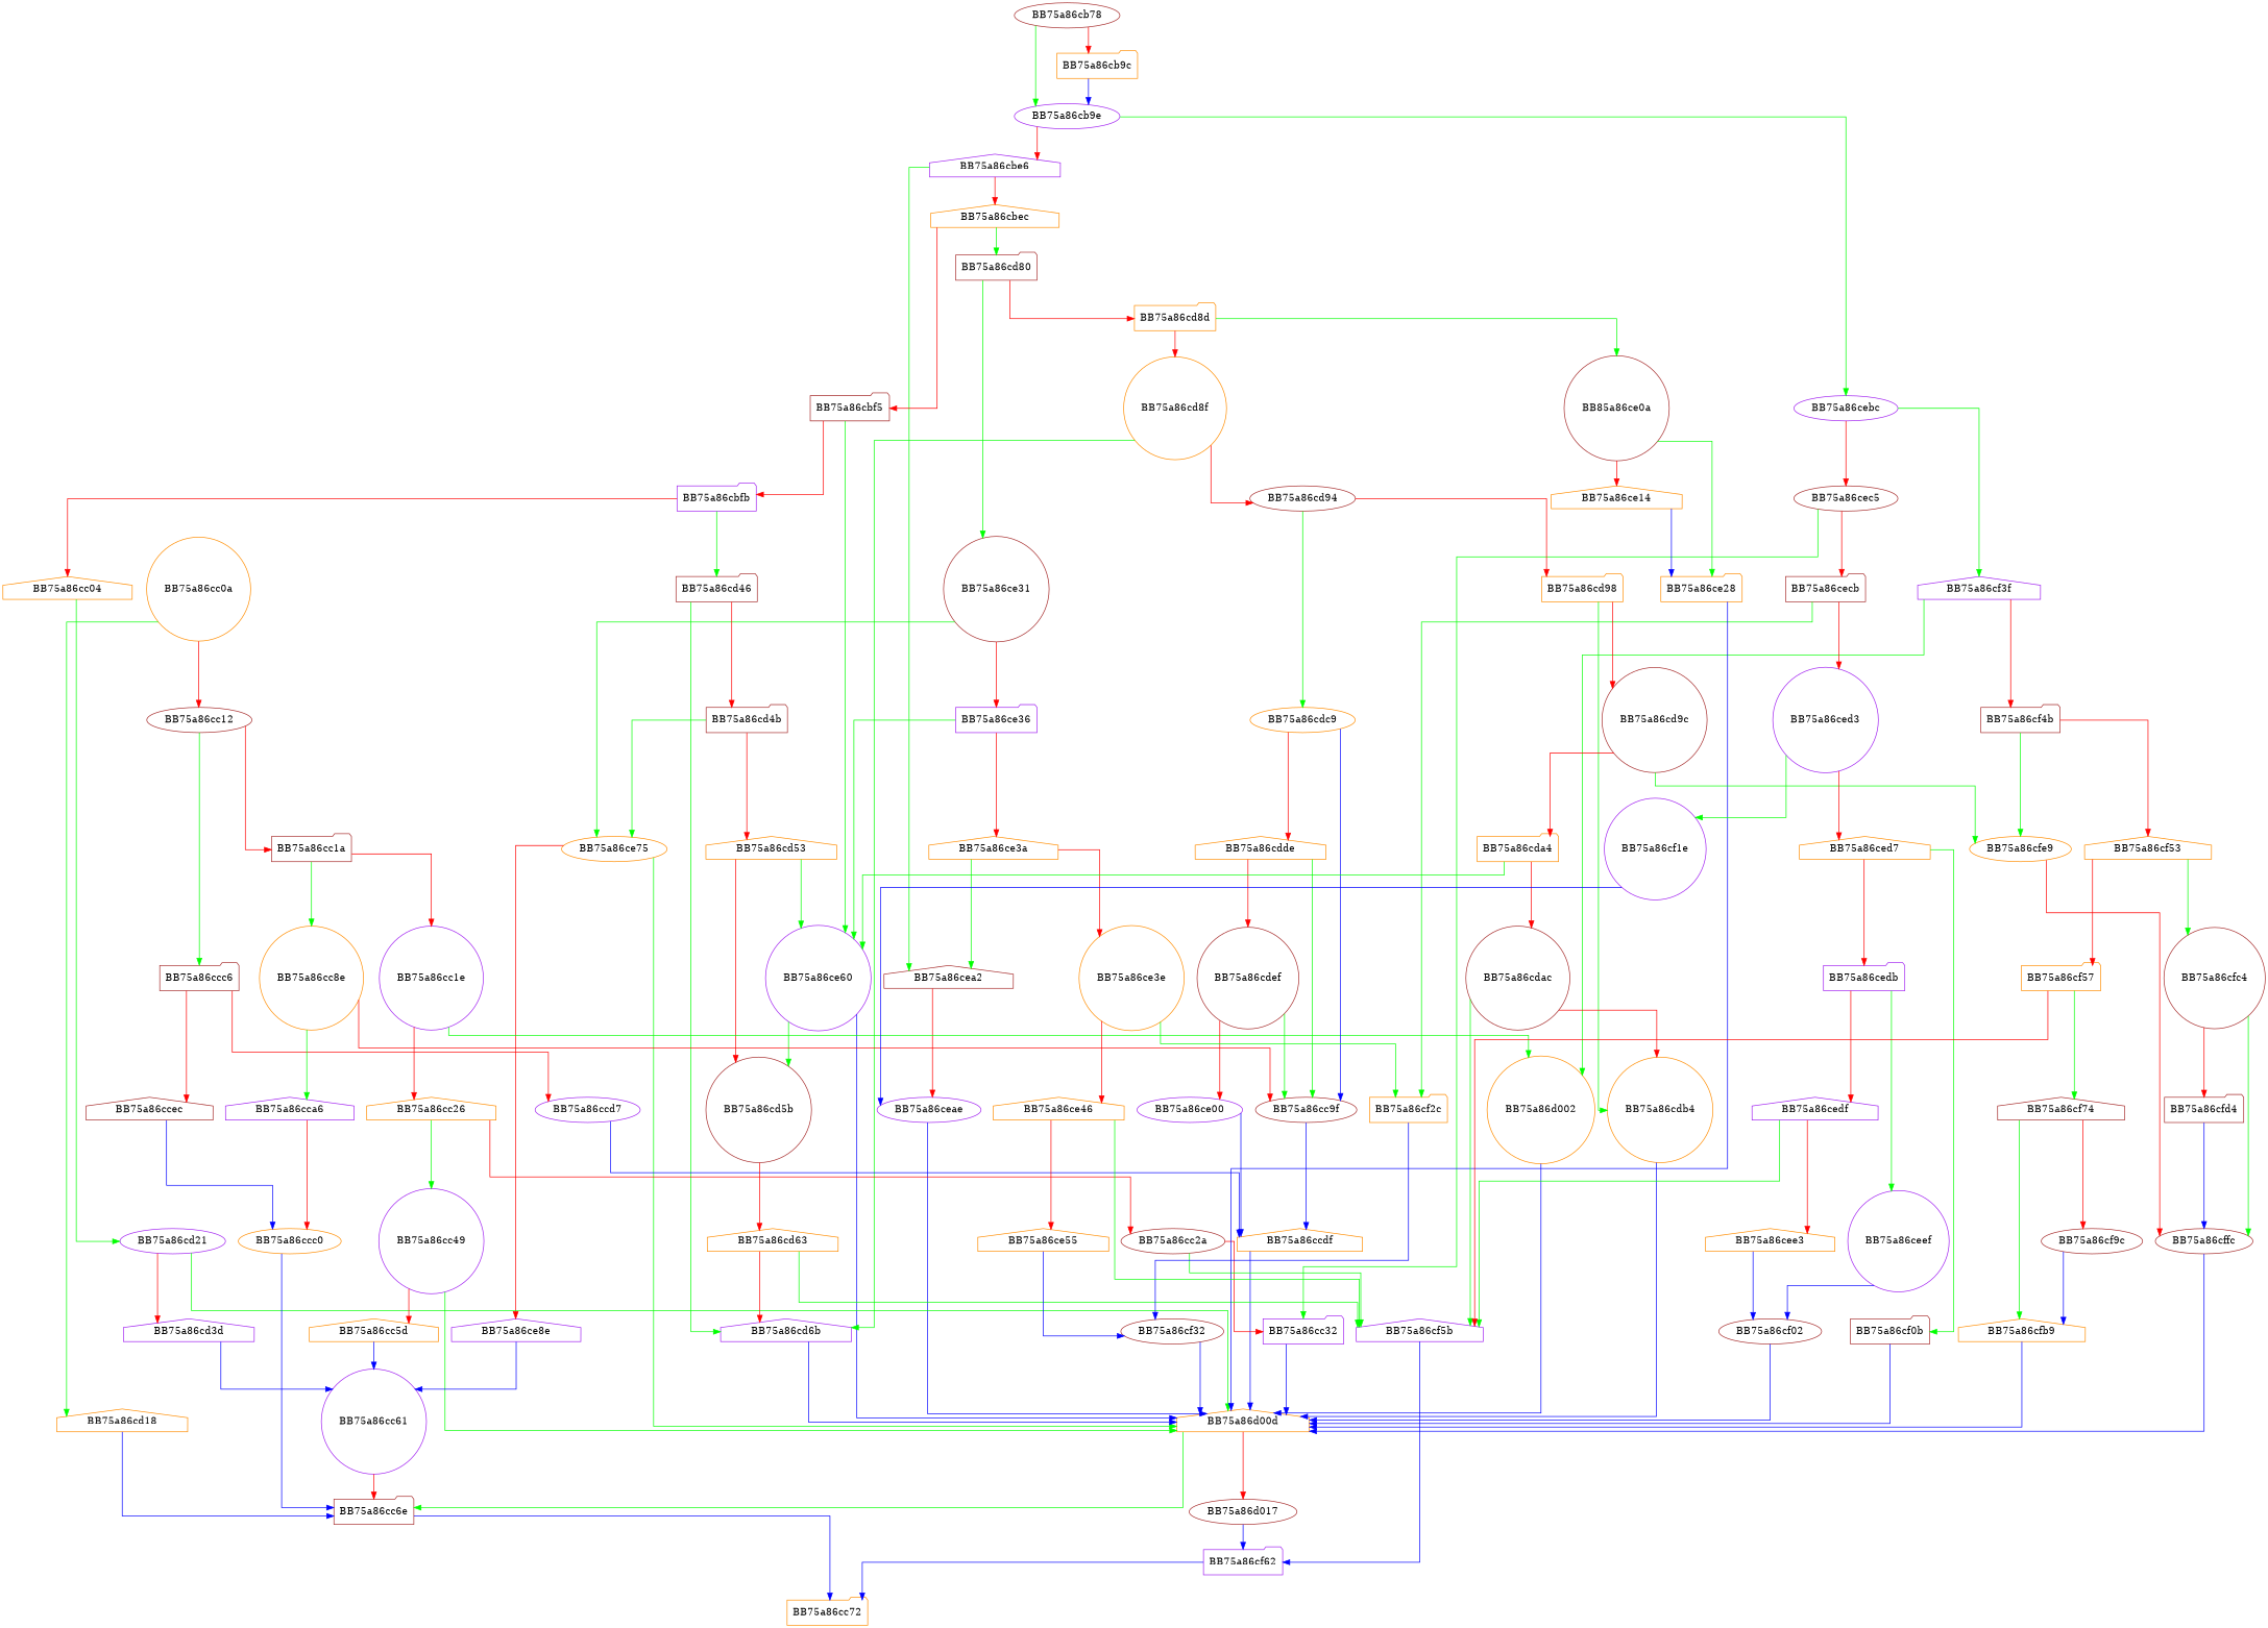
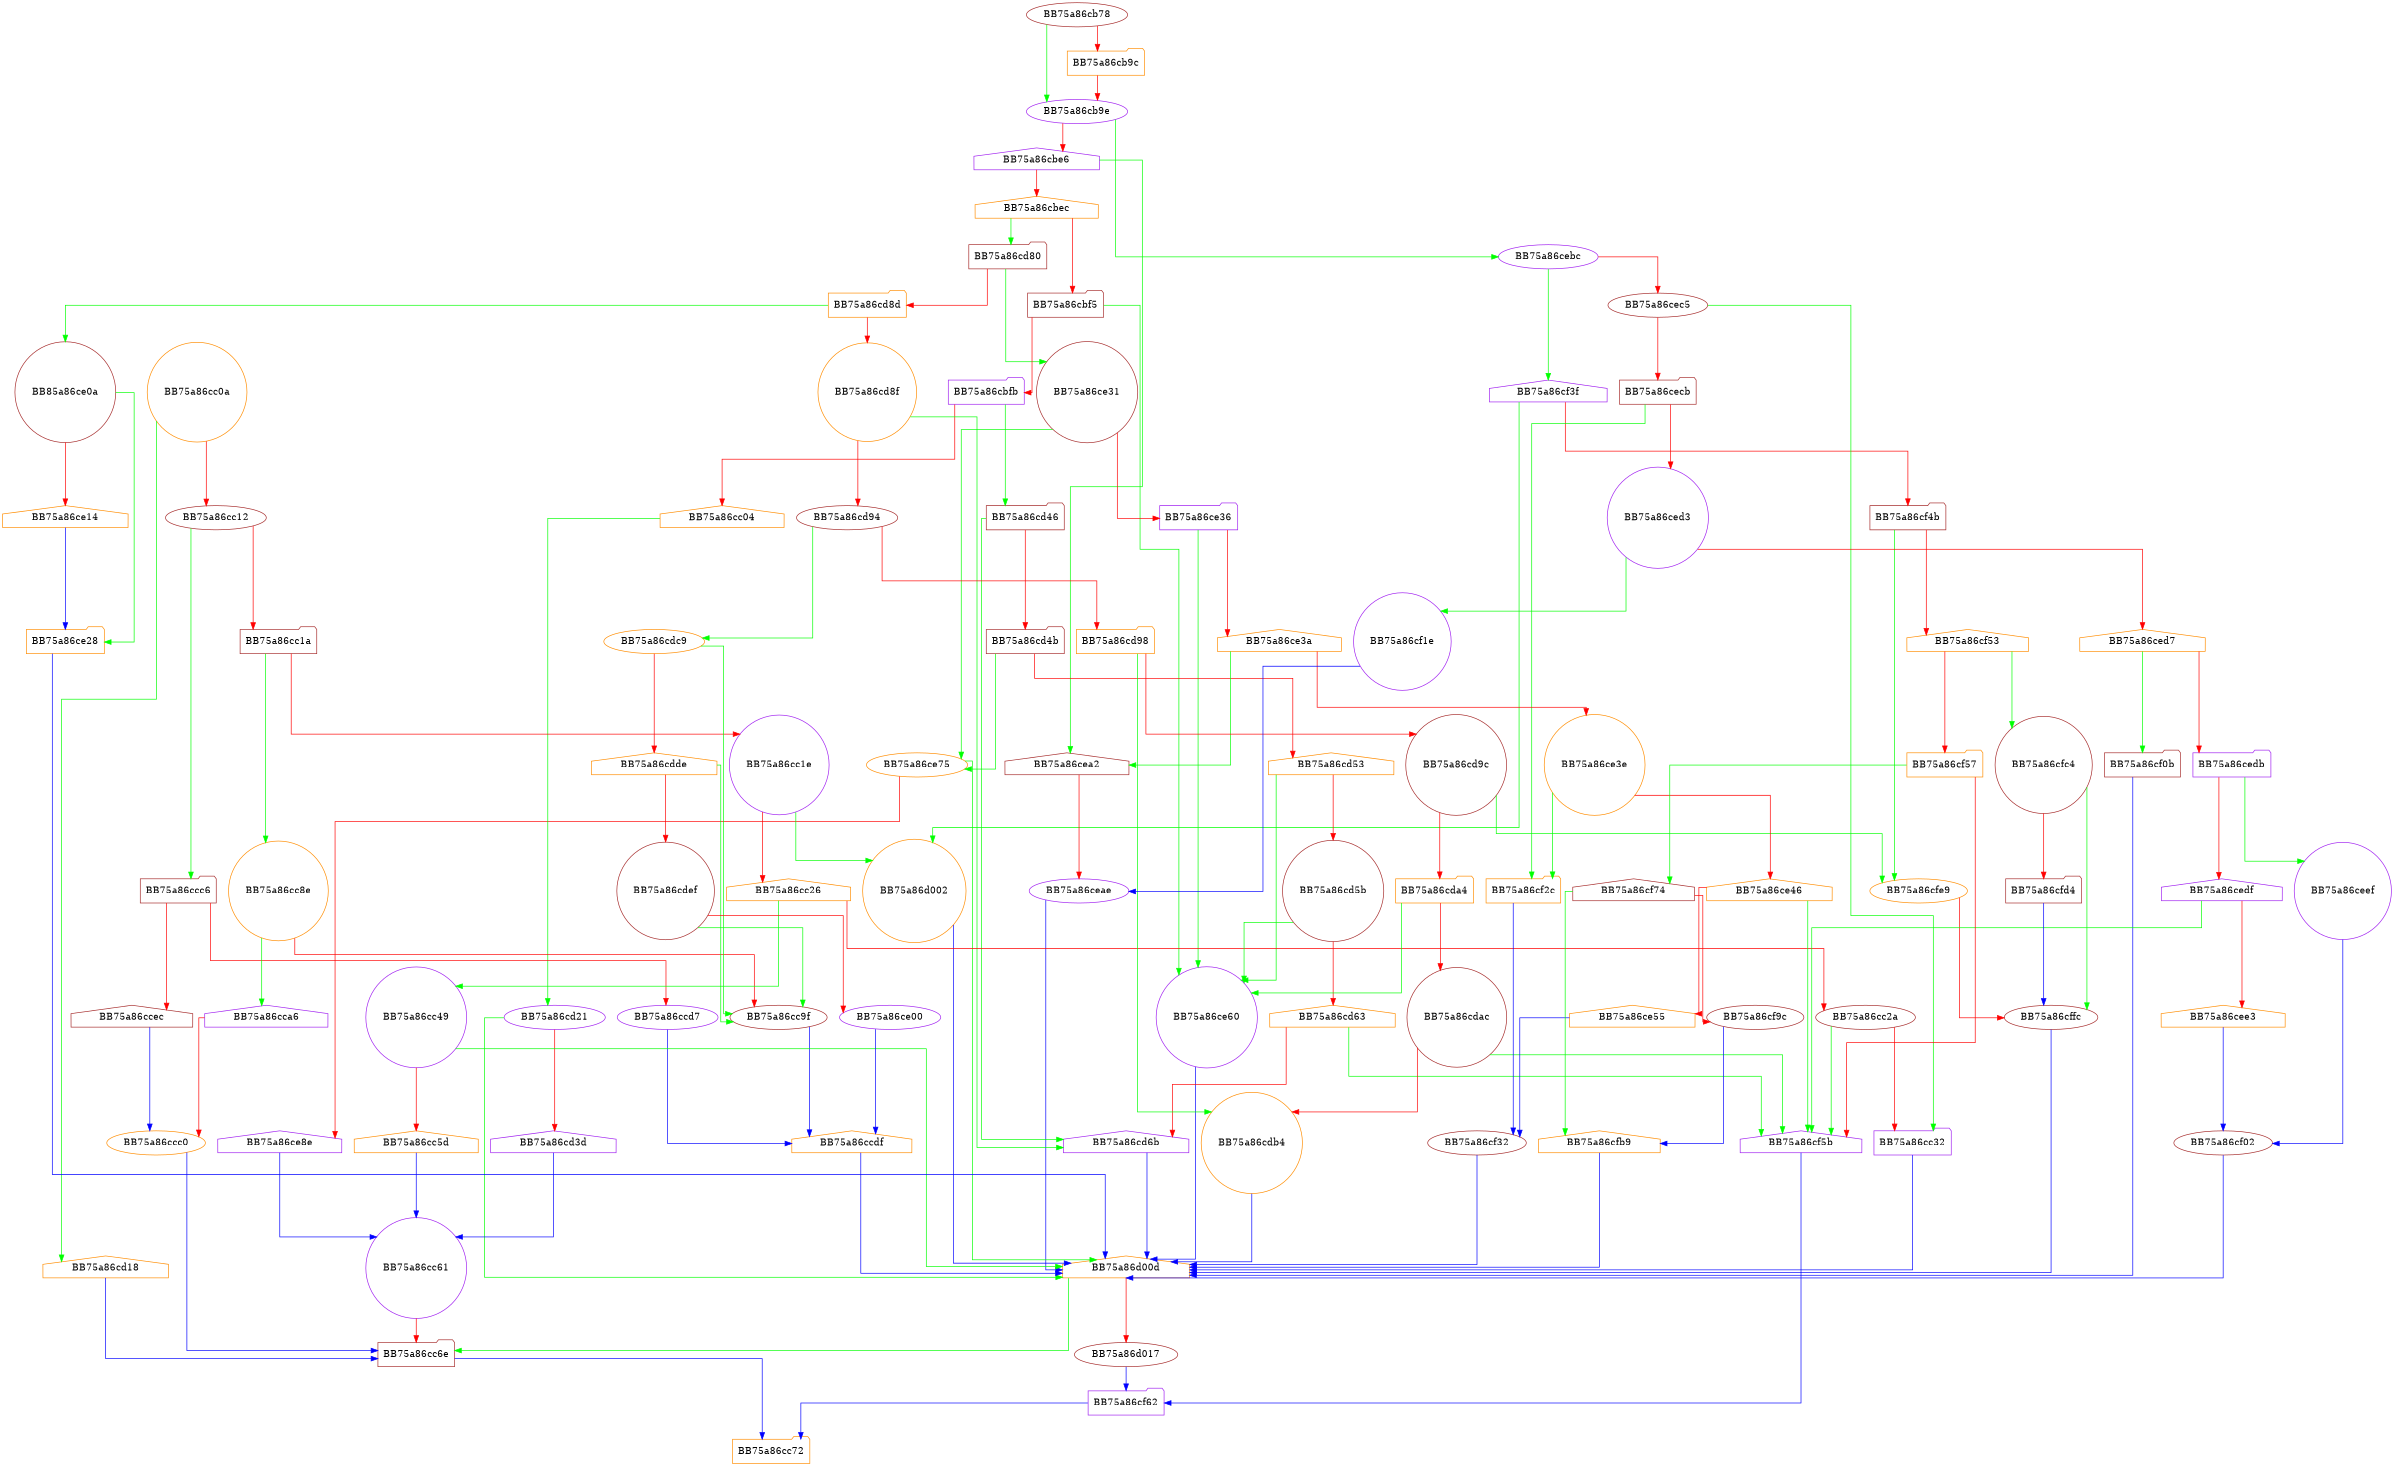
  digraph {
    fontname="DejaVu Serif"
    splines=ortho
    node [color=darkorange fontname="DejaVu Serif" shape=house]
    edge [color=red fontname="DejaVu Serif"]
    BB75a86cb78 [color=brown shape=ellipse]
    BB75a86cb9e [color=purple shape=ellipse]
    BB75a86cb9c [shape=folder]
    BB75a86cebc [color=purple shape=ellipse]
    BB75a86cbe6 [color=purple]
    BB75a86cf3f [color=purple]
    BB75a86cec5 [color=brown shape=ellipse]
    BB75a86cea2 [color=brown]
    BB75a86cbec
    BB75a86d002 [shape=circle]
    BB75a86cf4b [color=brown shape=folder]
    BB75a86cc32 [color=purple shape=folder]
    BB75a86cecb [color=brown shape=folder]
    BB75a86ceae [color=purple shape=ellipse]
    BB75a86cd80 [color=brown shape=folder]
    BB75a86cbf5 [color=brown shape=folder]
    BB75a86d00d
    BB75a86ce31 [color=brown shape=circle]
    BB75a86cd8d [shape=folder]
    BB75a86ce60 [color=purple shape=circle]
    BB75a86cbfb [color=purple shape=folder]
    BB75a86ce75 [shape=ellipse]
    BB75a86ce36 [color=purple shape=folder]
    n24 [color=brown label=BB85a86ce0a shape=circle]
    BB75a86cd8f [shape=circle]
    BB75a86cd46 [color=brown shape=folder]
    BB75a86cc04
    BB75a86cc6e [color=brown shape=folder]
    BB75a86d017 [color=brown shape=ellipse]
    BB75a86cd6b [color=purple]
    BB75a86cd4b [color=brown shape=folder]
    BB75a86cd21 [color=purple shape=ellipse]
    BB75a86cd53
    BB75a86cd3d [color=purple]
    BB75a86cc0a [shape=circle]
    BB75a86cd18
    BB75a86cc12 [color=brown shape=ellipse]
    BB75a86cc61 [color=purple shape=circle]
    BB75a86ccc6 [color=brown shape=folder]
    BB75a86cc1a [color=brown shape=folder]
    BB75a86cc72 [shape=folder]
    BB75a86ccec [color=brown]
    BB75a86ccd7 [color=purple shape=ellipse]
    BB75a86cc8e [shape=circle]
    BB75a86cc1e [color=purple shape=circle]
    BB75a86ccc0 [shape=ellipse]
    BB75a86ccdf
    BB75a86cca6 [color=purple]
    BB75a86cc9f [color=brown shape=ellipse]
    BB75a86cc26
    BB75a86cc49 [color=purple shape=circle]
    BB75a86cc2a [color=brown shape=ellipse]
    BB75a86cc5d
    BB75a86cf5b [color=purple]
    BB75a86cf62 [color=purple shape=folder]
    BB75a86ce8e [color=purple]
    BB75a86cd5b [color=brown shape=circle]
    BB75a86cd63
    BB75a86ce3a
    BB75a86ce28 [shape=folder]
    BB75a86ce14
    BB75a86cd94 [color=brown shape=ellipse]
    BB75a86cdc9 [shape=ellipse]
    BB75a86cd98 [shape=folder]
    BB75a86cdde
    BB75a86cdb4 [shape=circle]
    BB75a86cd9c [color=brown shape=circle]
    BB75a86cdef [color=brown shape=circle]
    BB75a86cfe9 [shape=ellipse]
    BB75a86cda4 [shape=folder]
    BB75a86cffc [color=brown shape=ellipse]
    BB75a86cdac [color=brown shape=circle]
    BB75a86ce00 [color=purple shape=ellipse]
    BB75a86ce3e [shape=circle]
    BB75a86cf2c [shape=folder]
    BB75a86ce46
    BB75a86cf32 [color=brown shape=ellipse]
    BB75a86ce55
    BB75a86cf53
    BB75a86ced3 [color=purple shape=circle]
    BB75a86cf1e [color=purple shape=circle]
    BB75a86ced7
    BB75a86cf0b [color=brown shape=folder]
    BB75a86cedb [color=purple shape=folder]
    BB75a86ceef [color=purple shape=circle]
    BB75a86cedf [color=purple]
    BB75a86cf02 [color=brown shape=ellipse]
    BB75a86cee3
    BB75a86cfc4 [color=brown shape=circle]
    BB75a86cf57 [shape=folder]
    BB75a86cfd4 [color=brown shape=folder]
    BB75a86cf74 [color=brown]
    BB75a86cfb9
    BB75a86cf9c [color=brown shape=ellipse]
    BB75a86cb78 -> BB75a86cb9e [color=green]
    BB75a86cb78 -> BB75a86cb9c
    BB75a86cb9e -> BB75a86cebc [color=green]
    BB75a86cb9e -> BB75a86cbe6
-   BB75a86cb9c -> BB75a86cb9e [color=blue]
+   BB75a86cb9c -> BB75a86cb9e
    BB75a86cebc -> BB75a86cf3f [color=green]
    BB75a86cebc -> BB75a86cec5
    BB75a86cbe6 -> BB75a86cea2 [color=green]
    BB75a86cbe6 -> BB75a86cbec
    BB75a86cf3f -> BB75a86d002 [color=green]
    BB75a86cf3f -> BB75a86cf4b
    BB75a86cec5 -> BB75a86cc32 [color=green]
    BB75a86cec5 -> BB75a86cecb
    BB75a86cea2 -> BB75a86ceae
    BB75a86cbec -> BB75a86cd80 [color=green]
    BB75a86cbec -> BB75a86cbf5
    BB75a86d002 -> BB75a86d00d [color=blue]
    BB75a86cf4b -> BB75a86cfe9 [color=green]
    BB75a86cf4b -> BB75a86cf53
    BB75a86cc32 -> BB75a86d00d [color=blue]
    BB75a86cecb -> BB75a86cf2c [color=green]
    BB75a86cecb -> BB75a86ced3
    BB75a86ceae -> BB75a86d00d [color=blue]
    BB75a86cd80 -> BB75a86ce31 [color=green]
    BB75a86cd80 -> BB75a86cd8d
    BB75a86cbf5 -> BB75a86ce60 [color=green]
    BB75a86cbf5 -> BB75a86cbfb
    BB75a86d00d -> BB75a86cc6e [color=green]
    BB75a86d00d -> BB75a86d017
    BB75a86ce31 -> BB75a86ce75 [color=green]
    BB75a86ce31 -> BB75a86ce36
    BB75a86cd8d -> n24 [color=green]
    BB75a86cd8d -> BB75a86cd8f
    BB75a86ce60 -> BB75a86d00d [color=blue]
    BB75a86cbfb -> BB75a86cd46 [color=green]
    BB75a86cbfb -> BB75a86cc04
    BB75a86ce75 -> BB75a86d00d [color=green]
    BB75a86ce75 -> BB75a86ce8e
    BB75a86ce36 -> BB75a86ce60 [color=green]
    BB75a86ce36 -> BB75a86ce3a
    n24 -> BB75a86ce28 [color=green]
    n24 -> BB75a86ce14
    BB75a86cd8f -> BB75a86cd6b [color=green]
    BB75a86cd8f -> BB75a86cd94
    BB75a86cd46 -> BB75a86cd6b [color=green]
    BB75a86cd46 -> BB75a86cd4b
    BB75a86cc04 -> BB75a86cd21 [color=green]
    BB75a86cc6e -> BB75a86cc72 [color=blue]
    BB75a86d017 -> BB75a86cf62 [color=blue]
    BB75a86cd6b -> BB75a86d00d [color=blue]
    BB75a86cd4b -> BB75a86ce75 [color=green]
    BB75a86cd4b -> BB75a86cd53
    BB75a86cd21 -> BB75a86d00d [color=green]
    BB75a86cd21 -> BB75a86cd3d
    BB75a86cd53 -> BB75a86ce60 [color=green]
    BB75a86cd53 -> BB75a86cd5b
    BB75a86cd3d -> BB75a86cc61 [color=blue]
    BB75a86cc0a -> BB75a86cd18 [color=green]
    BB75a86cc0a -> BB75a86cc12
    BB75a86cd18 -> BB75a86cc6e [color=blue]
    BB75a86cc12 -> BB75a86ccc6 [color=green]
    BB75a86cc12 -> BB75a86cc1a
    BB75a86cc61 -> BB75a86cc6e
    BB75a86ccc6 -> BB75a86ccec
    BB75a86ccc6 -> BB75a86ccd7
    BB75a86cc1a -> BB75a86cc8e [color=green]
    BB75a86cc1a -> BB75a86cc1e
    BB75a86ccec -> BB75a86ccc0 [color=blue]
    BB75a86ccd7 -> BB75a86ccdf [color=blue]
    BB75a86cc8e -> BB75a86cca6 [color=green]
    BB75a86cc8e -> BB75a86cc9f
    BB75a86cc1e -> BB75a86d002 [color=green]
    BB75a86cc1e -> BB75a86cc26
    BB75a86ccc0 -> BB75a86cc6e [color=blue]
    BB75a86ccdf -> BB75a86d00d [color=blue]
    BB75a86cca6 -> BB75a86ccc0
    BB75a86cc9f -> BB75a86ccdf [color=blue]
    BB75a86cc26 -> BB75a86cc49 [color=green]
    BB75a86cc26 -> BB75a86cc2a
    BB75a86cc49 -> BB75a86d00d [color=green]
    BB75a86cc49 -> BB75a86cc5d
    BB75a86cc2a -> BB75a86cc32
    BB75a86cc2a -> BB75a86cf5b [color=green]
    BB75a86cc5d -> BB75a86cc61 [color=blue]
    BB75a86cf5b -> BB75a86cf62 [color=blue]
    BB75a86cf62 -> BB75a86cc72 [color=blue]
    BB75a86ce8e -> BB75a86cc61 [color=blue]
-   BB75a86ce60 -> BB75a86cd5b [color=green]
+   BB75a86cd5b -> BB75a86ce60 [color=green]
    BB75a86cd5b -> BB75a86cd63
    BB75a86cd63 -> BB75a86cd6b
    BB75a86cd63 -> BB75a86cf5b [color=green]
    BB75a86ce3a -> BB75a86cea2 [color=green]
    BB75a86ce3a -> BB75a86ce3e
    BB75a86ce28 -> BB75a86d00d [color=blue]
    BB75a86ce14 -> BB75a86ce28 [color=blue]
    BB75a86cd94 -> BB75a86cdc9 [color=green]
    BB75a86cd94 -> BB75a86cd98
-   BB75a86cdc9 -> BB75a86cc9f [color=blue]
+   BB75a86cdc9 -> BB75a86cc9f [color=green]
    BB75a86cdc9 -> BB75a86cdde
    BB75a86cd98 -> BB75a86cdb4 [color=green]
    BB75a86cd98 -> BB75a86cd9c
    BB75a86cdde -> BB75a86cc9f [color=green]
    BB75a86cdde -> BB75a86cdef
    BB75a86cdb4 -> BB75a86d00d [color=blue]
    BB75a86cd9c -> BB75a86cfe9 [color=green]
    BB75a86cd9c -> BB75a86cda4
    BB75a86cdef -> BB75a86cc9f [color=green]
    BB75a86cdef -> BB75a86ce00
    BB75a86cfe9 -> BB75a86cffc
    BB75a86cda4 -> BB75a86ce60 [color=green]
    BB75a86cda4 -> BB75a86cdac
    BB75a86cffc -> BB75a86d00d [color=blue]
    BB75a86cdac -> BB75a86cf5b [color=green]
    BB75a86cdac -> BB75a86cdb4
    BB75a86ce00 -> BB75a86ccdf [color=blue]
    BB75a86ce3e -> BB75a86cf2c [color=green]
    BB75a86ce3e -> BB75a86ce46
    BB75a86cf2c -> BB75a86cf32 [color=blue]
    BB75a86ce46 -> BB75a86cf5b [color=green]
    BB75a86ce46 -> BB75a86ce55
    BB75a86cf32 -> BB75a86d00d [color=blue]
    BB75a86ce55 -> BB75a86cf32 [color=blue]
    BB75a86cf53 -> BB75a86cfc4 [color=green]
    BB75a86cf53 -> BB75a86cf57
    BB75a86ced3 -> BB75a86cf1e [color=green]
    BB75a86ced3 -> BB75a86ced7
    BB75a86cf1e -> BB75a86ceae [color=blue]
    BB75a86ced7 -> BB75a86cf0b [color=green]
    BB75a86ced7 -> BB75a86cedb
    BB75a86cf0b -> BB75a86d00d [color=blue]
    BB75a86cedb -> BB75a86ceef [color=green]
    BB75a86cedb -> BB75a86cedf
    BB75a86ceef -> BB75a86cf02 [color=blue]
    BB75a86cedf -> BB75a86cf5b [color=green]
    BB75a86cedf -> BB75a86cee3
    BB75a86cf02 -> BB75a86d00d [color=blue]
    BB75a86cee3 -> BB75a86cf02 [color=blue]
    BB75a86cfc4 -> BB75a86cffc [color=green]
    BB75a86cfc4 -> BB75a86cfd4
    BB75a86cf57 -> BB75a86cf5b
    BB75a86cf57 -> BB75a86cf74 [color=green]
    BB75a86cfd4 -> BB75a86cffc [color=blue]
    BB75a86cf74 -> BB75a86cfb9 [color=green]
    BB75a86cf74 -> BB75a86cf9c
    BB75a86cfb9 -> BB75a86d00d [color=blue]
    BB75a86cf9c -> BB75a86cfb9 [color=blue]
  }
